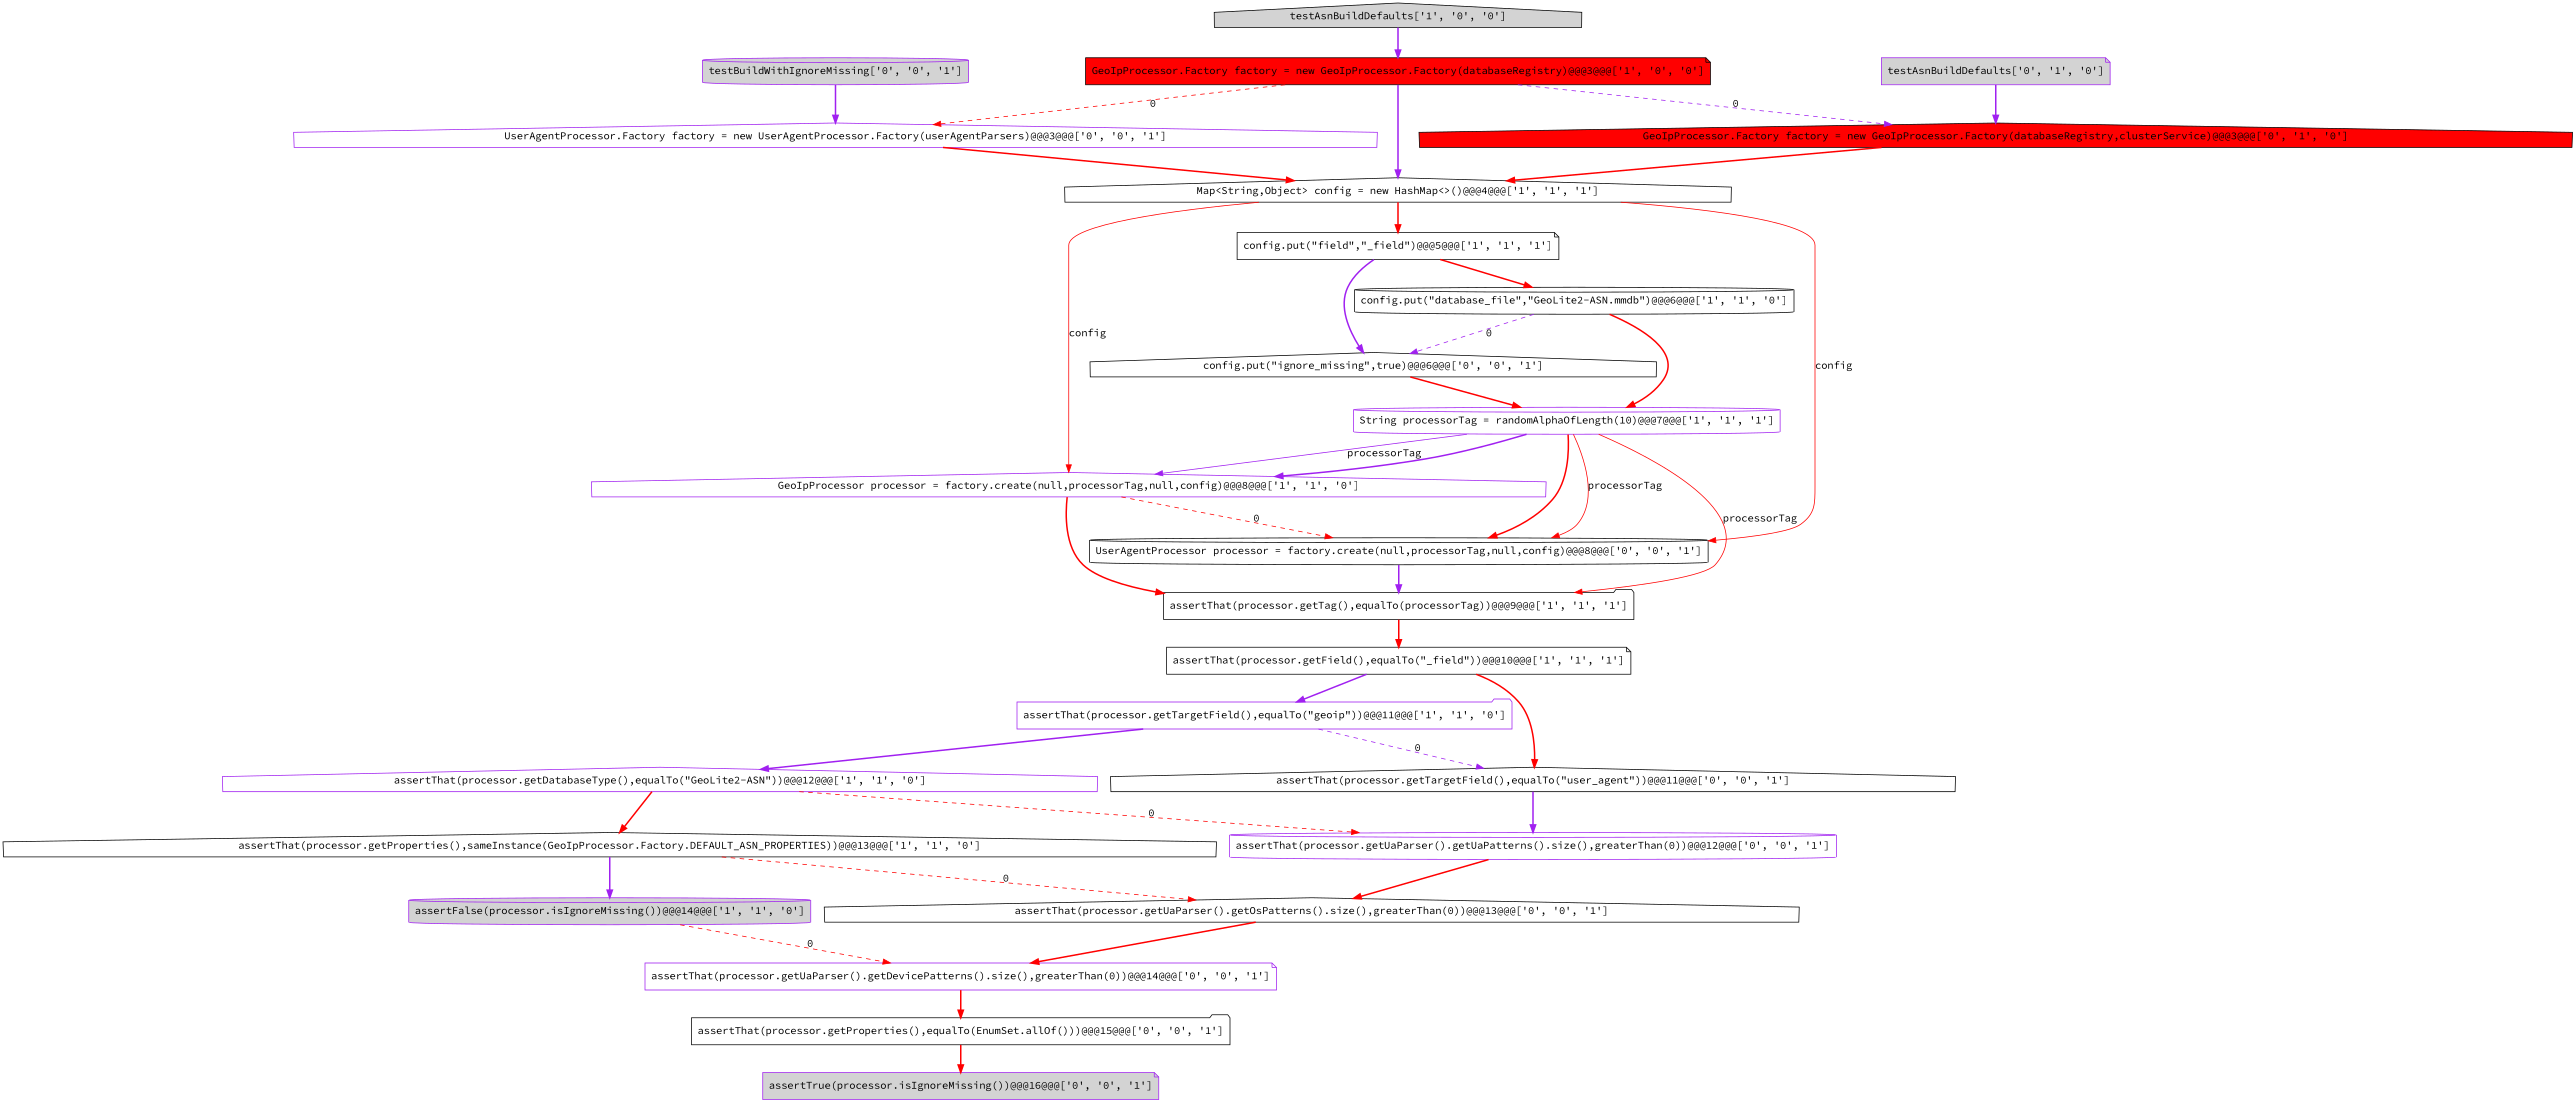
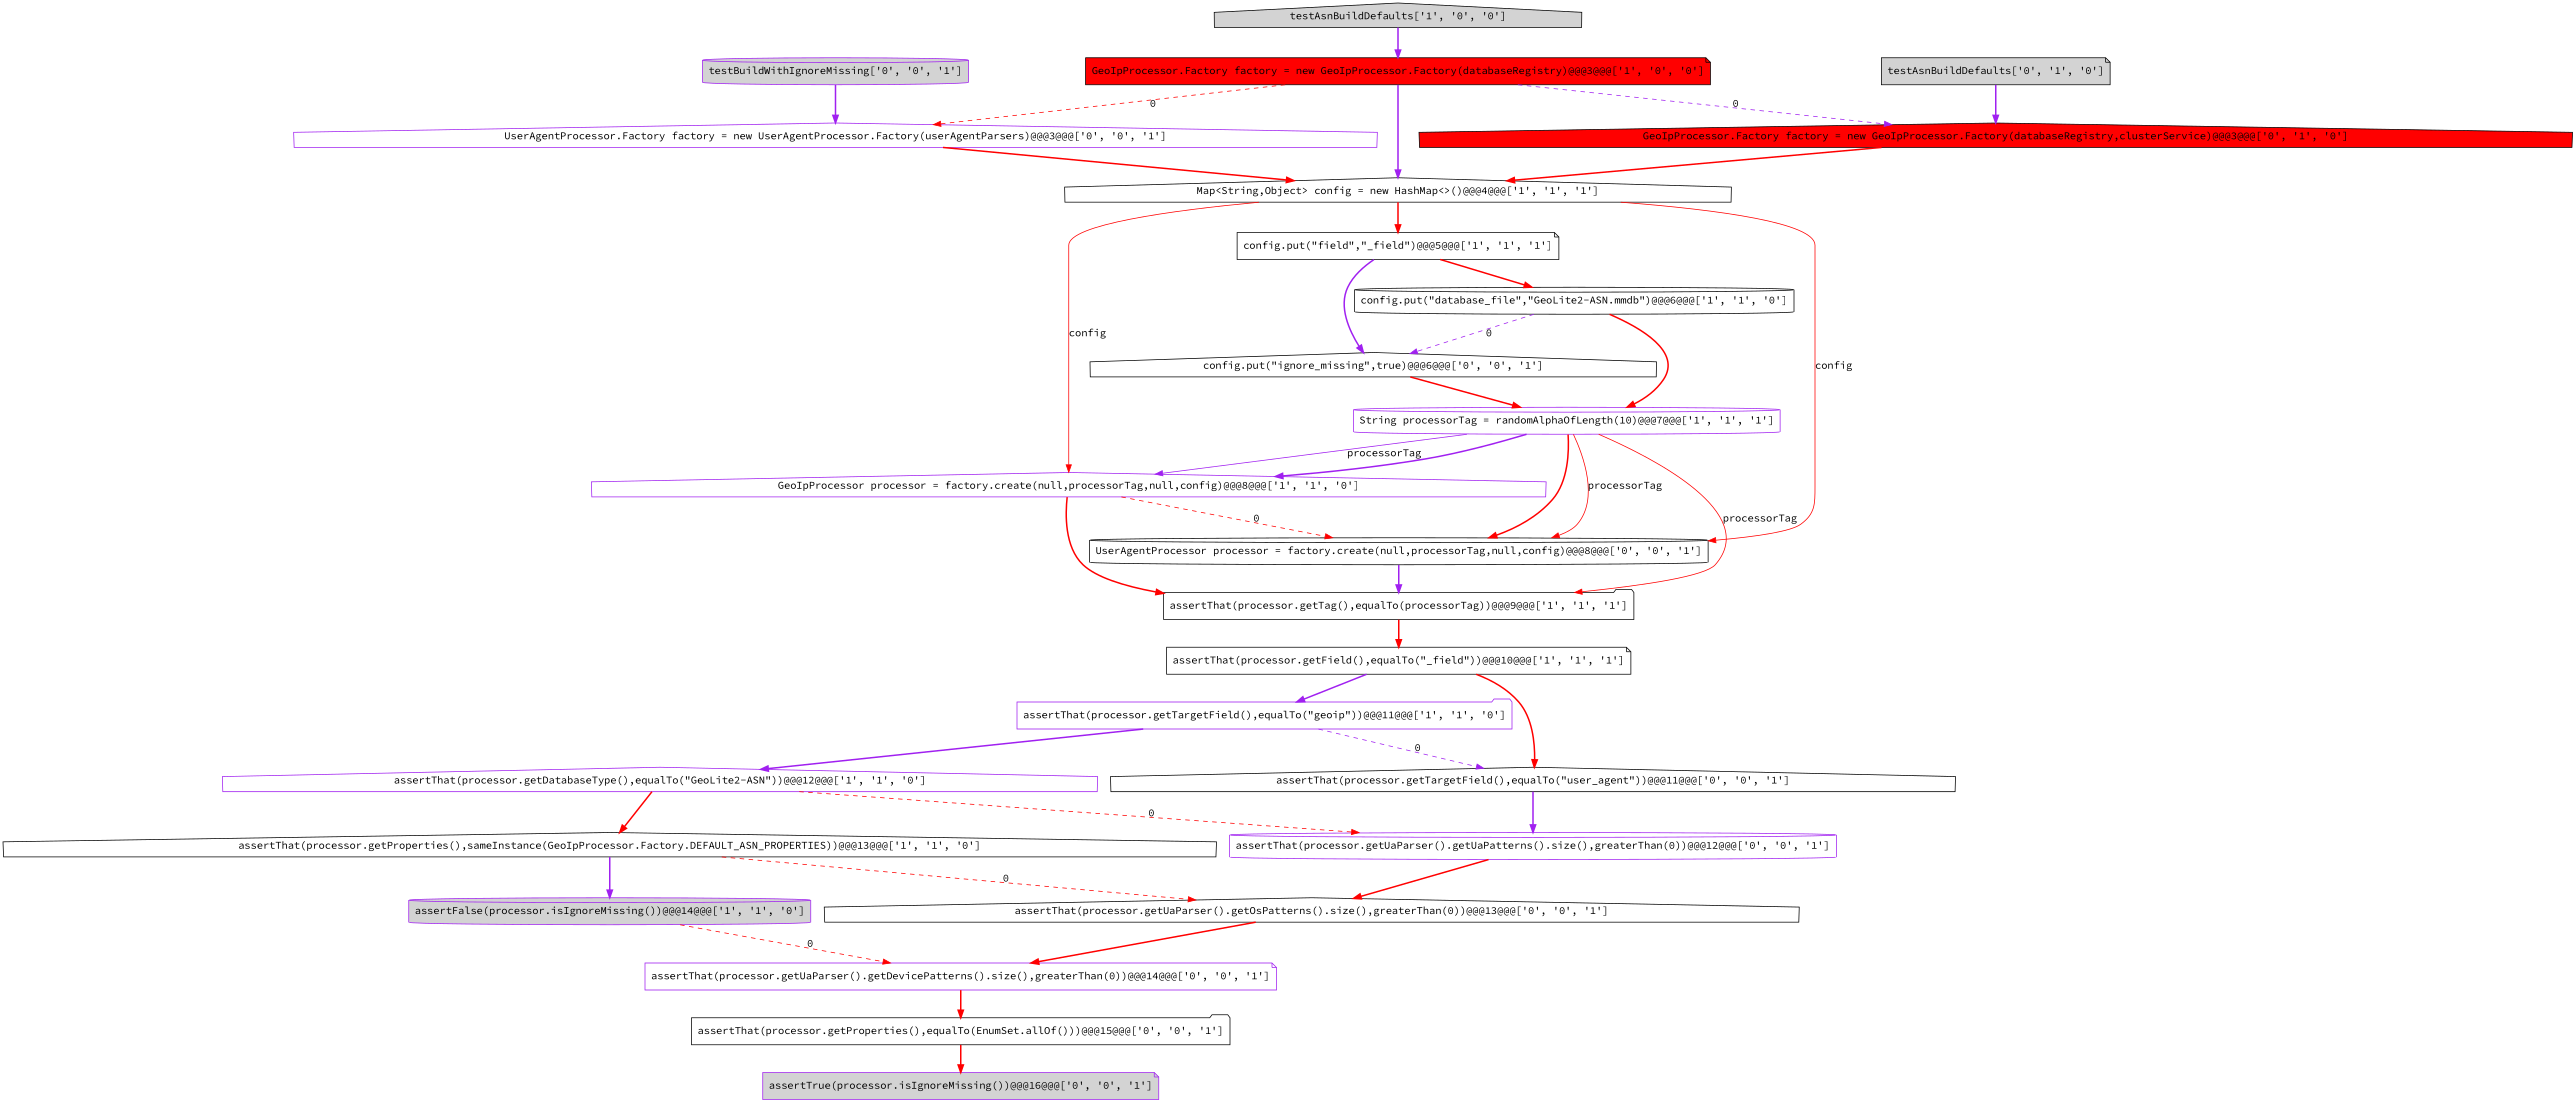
  digraph {
    fontname="Source Code Pro"
    node [fillcolor=white shape=house style=filled color=black fontname="Source Code Pro"]
    edge [style=bold color=red fontname="Source Code Pro"]
    n1 [label="assertThat(processor.getUaParser().getDevicePatterns().size(),greaterThan(0))@@@14@@@['0', '0', '1']" shape=note color=purple]
    n2 [label="assertThat(processor.getProperties(),equalTo(EnumSet.allOf()))@@@15@@@['0', '0', '1']" shape=folder]
    n3 [fillcolor=lightgray label="testAsnBuildDefaults['1', '0', '0']"]
    n4 [fillcolor=red label="GeoIpProcessor.Factory factory = new GeoIpProcessor.Factory(databaseRegistry)@@@3@@@['1', '0', '0']" shape=note]
    n5 [fillcolor=lightgray label="assertFalse(processor.isIgnoreMissing())@@@14@@@['1', '1', '0']" shape=cylinder color=purple]
    n6 [label="assertThat(processor.getDatabaseType(),equalTo(\"GeoLite2-ASN\"))@@@12@@@['1', '1', '0']" color=purple]
    n7 [label="assertThat(processor.getProperties(),sameInstance(GeoIpProcessor.Factory.DEFAULT_ASN_PROPERTIES))@@@13@@@['1', '1', '0']"]
    n8 [label="assertThat(processor.getUaParser().getUaPatterns().size(),greaterThan(0))@@@12@@@['0', '0', '1']" shape=cylinder color=purple]
    n9 [label="assertThat(processor.getTag(),equalTo(processorTag))@@@9@@@['1', '1', '1']" shape=folder]
    n10 [label="assertThat(processor.getField(),equalTo(\"_field\"))@@@10@@@['1', '1', '1']" shape=note]
-   n11 [fillcolor=lightgray label="testAsnBuildDefaults['0', '1', '0']" shape=note color=purple]
+   n11 [fillcolor=lightgray label="testAsnBuildDefaults['0', '1', '0']" shape=note]
    n12 [fillcolor=red label="GeoIpProcessor.Factory factory = new GeoIpProcessor.Factory(databaseRegistry,clusterService)@@@3@@@['0', '1', '0']"]
    n13 [label="UserAgentProcessor processor = factory.create(null,processorTag,null,config)@@@8@@@['0', '0', '1']" shape=cylinder]
    n14 [label="String processorTag = randomAlphaOfLength(10)@@@7@@@['1', '1', '1']" shape=cylinder color=purple]
    n15 [label="GeoIpProcessor processor = factory.create(null,processorTag,null,config)@@@8@@@['1', '1', '0']" color=purple]
    n16 [label="assertThat(processor.getUaParser().getOsPatterns().size(),greaterThan(0))@@@13@@@['0', '0', '1']"]
    n17 [fillcolor=lightgray label="assertTrue(processor.isIgnoreMissing())@@@16@@@['0', '0', '1']" shape=note color=purple]
    n18 [label="config.put(\"field\",\"_field\")@@@5@@@['1', '1', '1']" shape=note]
    n19 [label="config.put(\"ignore_missing\",true)@@@6@@@['0', '0', '1']"]
    n20 [label="config.put(\"database_file\",\"GeoLite2-ASN.mmdb\")@@@6@@@['1', '1', '0']" shape=cylinder]
    n21 [label="assertThat(processor.getTargetField(),equalTo(\"user_agent\"))@@@11@@@['0', '0', '1']"]
    n22 [label="assertThat(processor.getTargetField(),equalTo(\"geoip\"))@@@11@@@['1', '1', '0']" shape=folder color=purple]
    n23 [label="Map<String,Object> config = new HashMap<>()@@@4@@@['1', '1', '1']"]
    n24 [label="UserAgentProcessor.Factory factory = new UserAgentProcessor.Factory(userAgentParsers)@@@3@@@['0', '0', '1']" color=purple]
    n25 [fillcolor=lightgray label="testBuildWithIgnoreMissing['0', '0', '1']" shape=cylinder color=purple]
    n1 -> n2
    n2 -> n17
    n3 -> n4 [color=purple]
    n4 -> n12 [label=0 style=dashed color=purple]
    n4 -> n23 [color=purple]
    n4 -> n24 [label=0 style=dashed]
    n5 -> n1 [label=0 style=dashed]
    n6 -> n7
    n6 -> n8 [label=0 style=dashed]
    n7 -> n5 [color=purple]
    n7 -> n16 [label=0 style=dashed]
    n8 -> n16
    n9 -> n10
    n10 -> n21
    n10 -> n22 [color=purple]
    n11 -> n12 [color=purple]
    n12 -> n23
    n13 -> n9 [color=purple]
    n14 -> n9 [label=processorTag style=solid]
    n14 -> n13 [label=processorTag style=solid]
    n14 -> n13
    n14 -> n15 [label=processorTag style=solid color=purple]
    n14 -> n15 [color=purple]
    n15 -> n9
    n15 -> n13 [label=0 style=dashed]
    n16 -> n1
    n18 -> n19 [color=purple]
    n18 -> n20
    n19 -> n14
    n20 -> n14
    n20 -> n19 [label=0 style=dashed color=purple]
    n21 -> n8 [color=purple]
    n22 -> n6 [color=purple]
    n22 -> n21 [label=0 style=dashed color=purple]
    n23 -> n13 [label=config style=solid]
    n23 -> n15 [label=config style=solid]
    n23 -> n18
    n24 -> n23
    n25 -> n24 [color=purple]
  }
